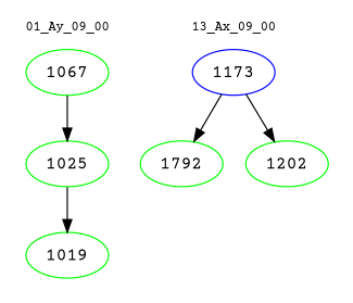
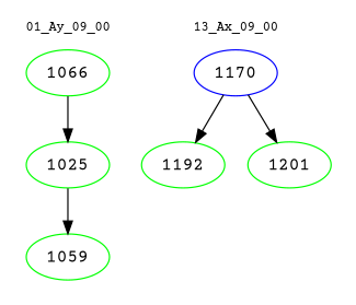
  digraph {
    fontname="Courier Prime"
    node [color=green fontname="Courier Prime"]
    edge [color=black fontname="Courier Prime"]
-   n1 [label=1067]
+   n1 [label=1066]
    n2 [label=1025]
-   n3 [label=1019]
-   n4 [label=1792]
-   n5 [color=blue label=1173]
-   n6 [label=1202]
+   n3 [label=1059]
+   n4 [label=1192]
+   n5 [color=blue label=1170]
+   n6 [label=1201]
    subgraph cluster_1 {
      color=white
      fontsize=10
      label="01_Ay_09_00"
      n1
      n2
      n3
    }
    subgraph cluster_2 {
      color=white
      fontsize=10
      label="13_Ax_09_00"
      n4
      n5
      n6
    }
    n1 -> n2
    n2 -> n3
    n5 -> n4
    n5 -> n6
  }
